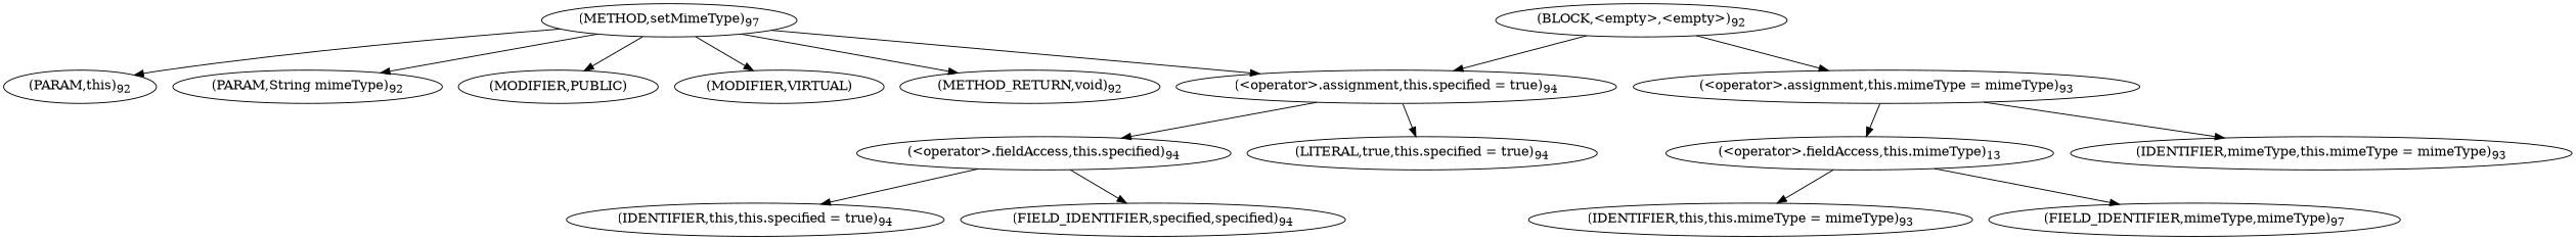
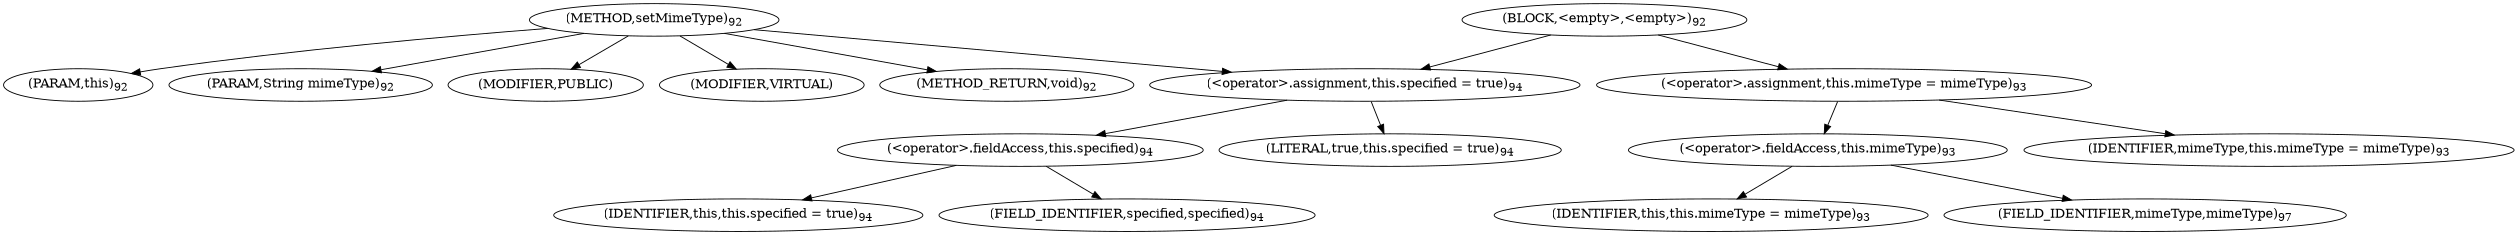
  digraph {
-   n1 [label=<(METHOD,setMimeType)<SUB>97</SUB>>]
+   n1 [label=<(METHOD,setMimeType)<SUB>92</SUB>>]
    n2 [label=<(PARAM,this)<SUB>92</SUB>>]
    n3 [label=<(PARAM,String mimeType)<SUB>92</SUB>>]
    n4 [label=<(MODIFIER,PUBLIC)>]
    n5 [label=<(MODIFIER,VIRTUAL)>]
    n6 [label=<(METHOD_RETURN,void)<SUB>92</SUB>>]
    n7 [label=<(&lt;operator&gt;.assignment,this.specified = true)<SUB>94</SUB>>]
    n8 [label=<(BLOCK,&lt;empty&gt;,&lt;empty&gt;)<SUB>92</SUB>>]
    n9 [label=<(&lt;operator&gt;.assignment,this.mimeType = mimeType)<SUB>93</SUB>>]
-   n10 [label=<(&lt;operator&gt;.fieldAccess,this.mimeType)<SUB>13</SUB>>]
+   n10 [label=<(&lt;operator&gt;.fieldAccess,this.mimeType)<SUB>93</SUB>>]
    n11 [label=<(IDENTIFIER,mimeType,this.mimeType = mimeType)<SUB>93</SUB>>]
    n12 [label=<(&lt;operator&gt;.fieldAccess,this.specified)<SUB>94</SUB>>]
    n13 [label=<(LITERAL,true,this.specified = true)<SUB>94</SUB>>]
    n14 [label=<(IDENTIFIER,this,this.mimeType = mimeType)<SUB>93</SUB>>]
    n15 [label=<(FIELD_IDENTIFIER,mimeType,mimeType)<SUB>97</SUB>>]
    n16 [label=<(IDENTIFIER,this,this.specified = true)<SUB>94</SUB>>]
    n17 [label=<(FIELD_IDENTIFIER,specified,specified)<SUB>94</SUB>>]
    n1 -> n2
    n1 -> n3
    n1 -> n4
    n1 -> n5
    n1 -> n6
    n1 -> n7
    n7 -> n12
    n7 -> n13
    n8 -> n7
    n8 -> n9
    n9 -> n10
    n9 -> n11
    n10 -> n14
    n10 -> n15
    n12 -> n16
    n12 -> n17
  }
